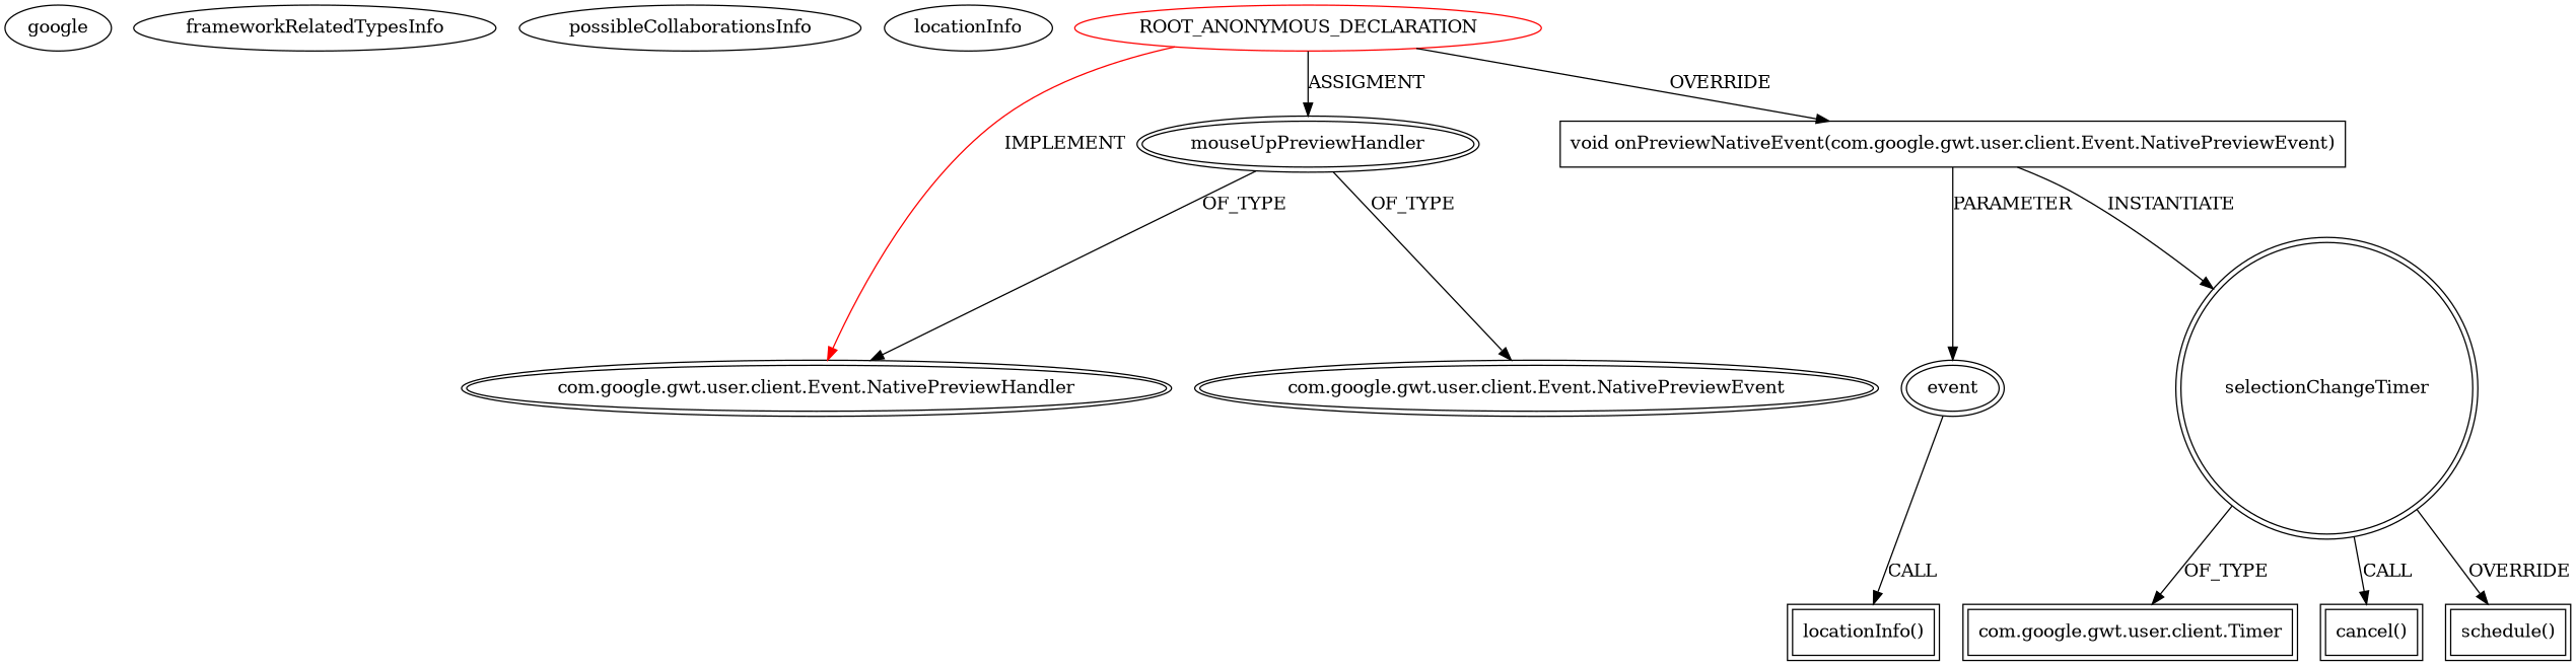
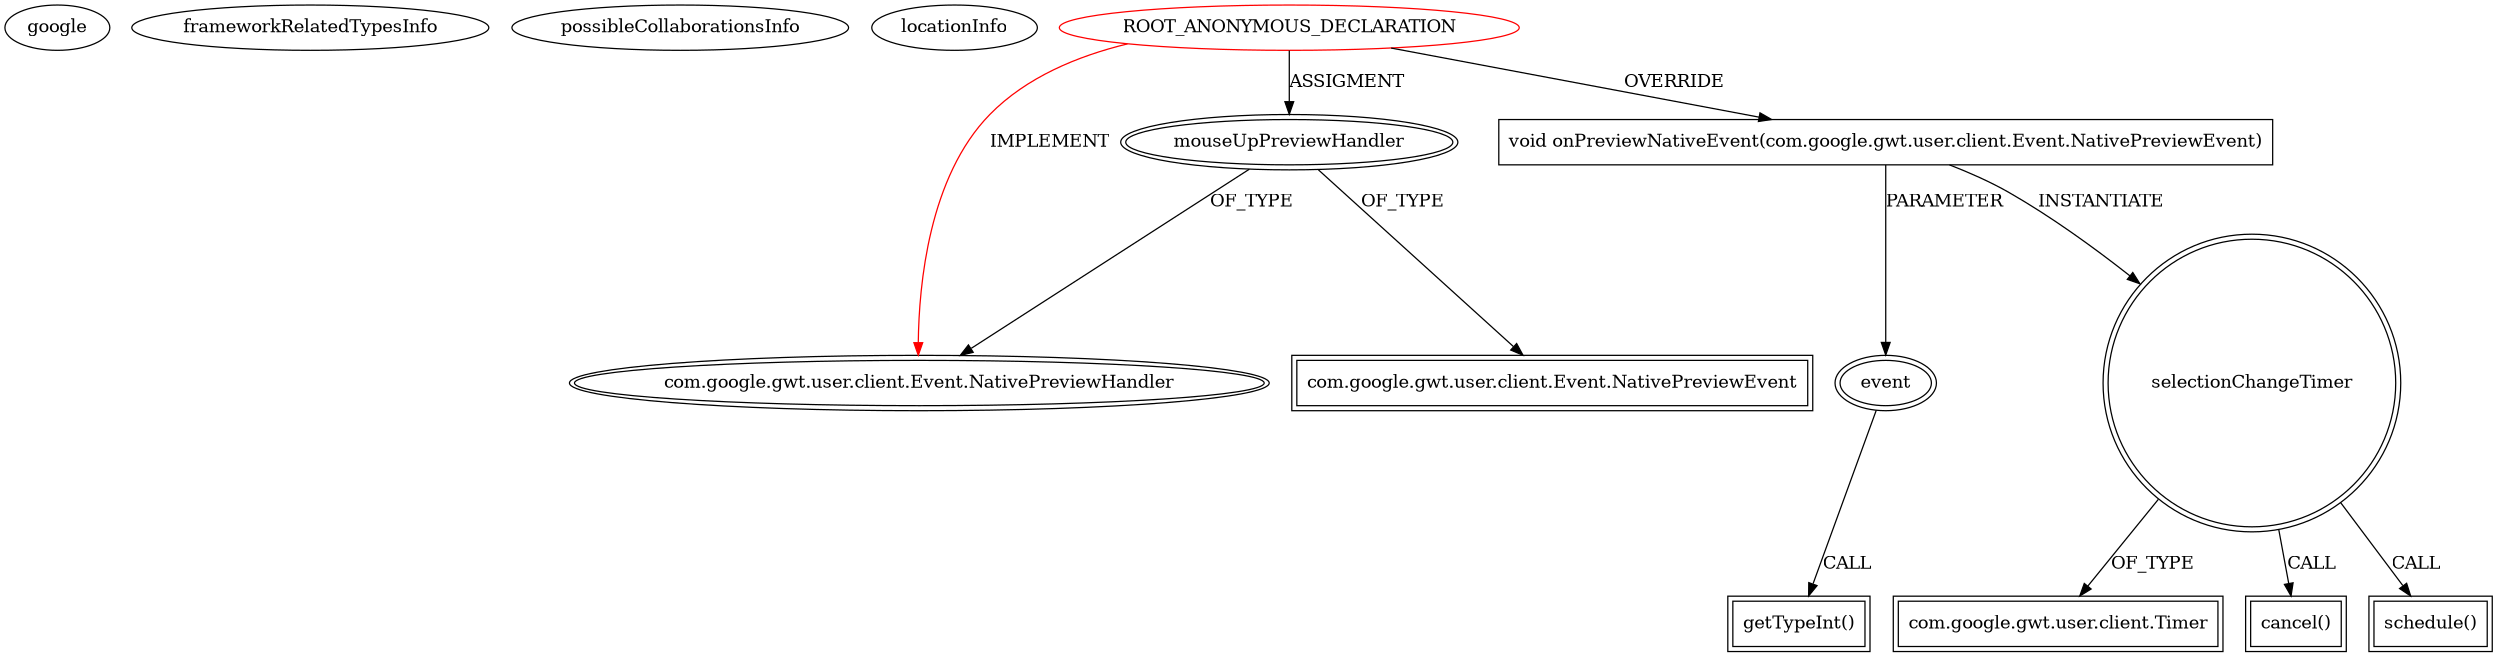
  digraph {
    node [isFrameworkType=true peripheries=2]
    n1 [category=extension_graph graphId=1183 isAnonymous=true label=google possibleRelation=false isFrameworkType="" peripheries=""]
    frameworkRelatedTypesInfo [0="com.google.gwt.user.client.Event.NativePreviewHandler" isFrameworkType="" peripheries=""]
    possibleCollaborationsInfo [isFrameworkType="" peripheries=""]
    locationInfo [contextSignature=ContentEditableSurface filePath="/dapicard-gwt-surface/gwt-surface-master/gwt-surface/src/main/java/com/axeiya/gwt/surface/client/ContentEditableSurface.java" graphId=1183 projectName="dapicard-gwt-surface" isFrameworkType="" peripheries=""]
    n5 [color=red isFrameworkType=false label=ROOT_ANONYMOUS_DECLARATION vertexType=ROOT_ANONYMOUS_DECLARATION peripheries=""]
    n6 [label="com.google.gwt.user.client.Event.NativePreviewHandler" vertexType=FRAMEWORK_INTERFACE_TYPE]
    n7 [label=mouseUpPreviewHandler vertexType=OUTSIDE_VARIABLE_EXPRESION]
    n8 [isFrameworkType=false label="void onPreviewNativeEvent(com.google.gwt.user.client.Event.NativePreviewEvent)" shape=box vertexType=OVERRIDING_METHOD_DECLARATION peripheries=""]
-   n9 [label="com.google.gwt.user.client.Event.NativePreviewEvent" vertexType=FRAMEWORK_CLASS_TYPE]
+   n9 [label="com.google.gwt.user.client.Event.NativePreviewEvent" vertexType=FRAMEWORK_CLASS_TYPE shape=box]
    n10 [label=event vertexType=PARAMETER_DECLARATION]
    n11 [label=selectionChangeTimer shape=circle vertexType=VARIABLE_EXPRESION]
-   n12 [label="locationInfo()" shape=box vertexType=INSIDE_CALL]
+   n12 [label="getTypeInt()" shape=box vertexType=INSIDE_CALL]
    n13 [label="com.google.gwt.user.client.Timer" shape=box vertexType=FRAMEWORK_CLASS_TYPE]
    n14 [label="cancel()" shape=box vertexType=INSIDE_CALL]
    n15 [label="schedule()" shape=box vertexType=INSIDE_CALL]
    n5 -> n6 [color=red label=IMPLEMENT]
    n5 -> n7 [label=ASSIGMENT]
    n5 -> n8 [label=OVERRIDE]
    n7 -> n6 [label=OF_TYPE]
    n7 -> n9 [label=OF_TYPE]
    n8 -> n10 [label=PARAMETER]
    n8 -> n11 [label=INSTANTIATE]
    n10 -> n12 [label=CALL]
    n11 -> n13 [label=OF_TYPE]
    n11 -> n14 [label=CALL]
-   n11 -> n15 [label=OVERRIDE]
+   n11 -> n15 [label=CALL]
  }
